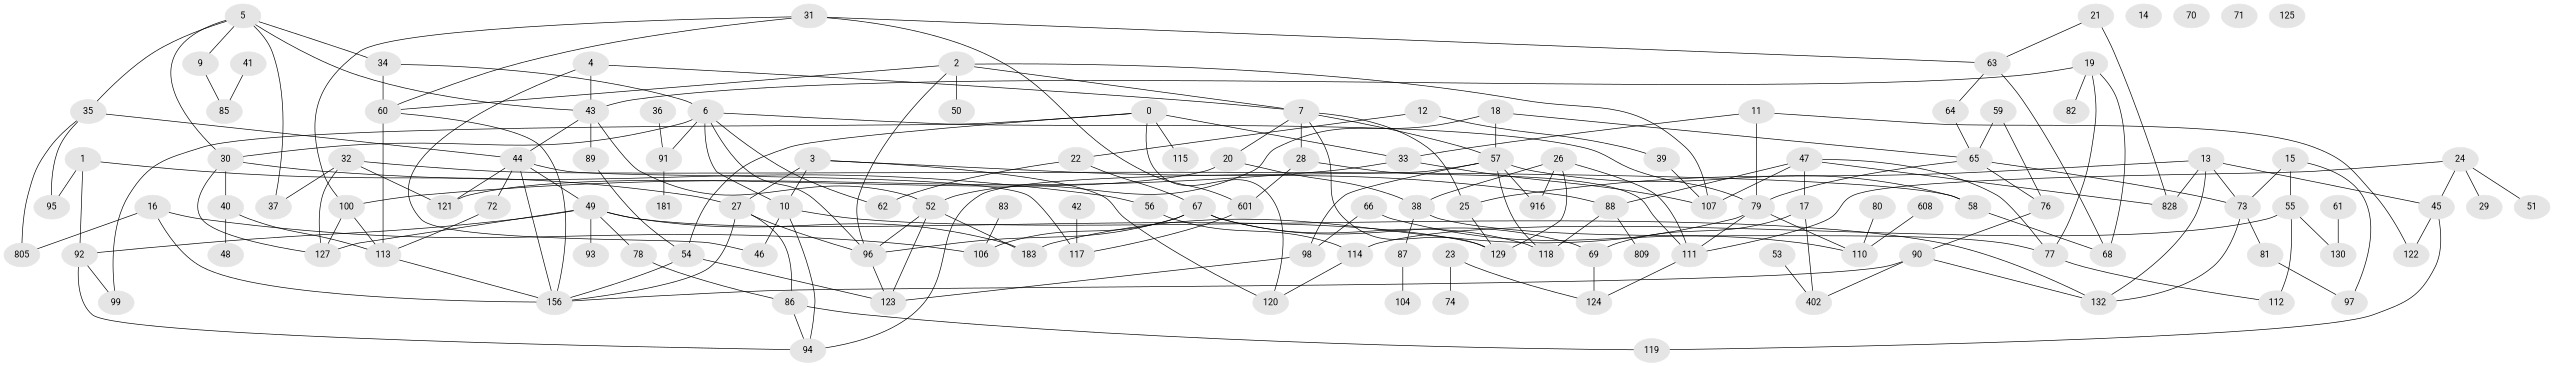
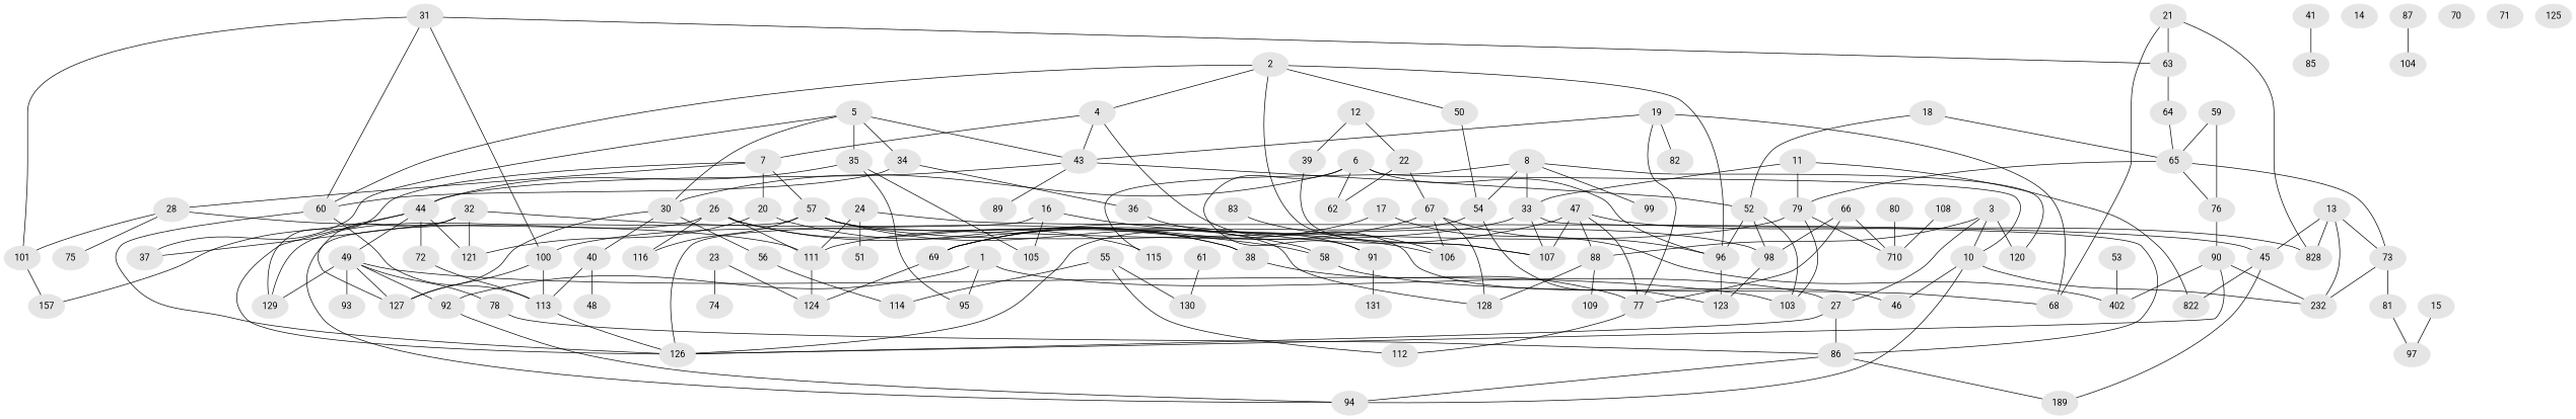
  graph {
    fontname=Roboto
    node [color=gray90 fontname=Roboto style=filled]
    edge [fontname=Roboto]
    1
    27
    92
    95
    96
-   126 [label=156]
+   126
    86
    99
    94
    2
    7
    50
    60
    107
    20
-   25
    28
    57
    129
    54
    113
    123
    3
    10
    88
    120
    46
-   132
-   118
-   109 [label=809]
+   132 [label=232]
+   118 [label=128]
+   109
    4
    43
    52
    44
    89
    5
-   9
    30
    34
    35
    37
    85
    40
    56
    127
    36
-   105 [label=805]
+   105
    6
    62
    79
    91
    111
-   103 [label=183]
-   110
-   131 [label=181]
+   103
+   110 [label=710]
+   131
    38
    121
-   101 [label=601]
-   116 [label=916]
+   75
+   101
+   116
    58
    98
-   8 [label=0]
+   8
    33
    115
    100
    11
-   122
+   122 [label=822]
    12
    22
    39
    67
    13
    45
    73
    n76 [label=828]
-   119
+   119 [label=189]
    81
    14
    15
    55
    97
    112
    114
    130
    16
    106
    17
    69
    n90 [label=402]
    124
    18
    65
    76
    19
    68
    77
    82
    87
    21
    63
    64
    23
    74
    24
-   29
    51
    26
-   117
+   117 [label=157]
    48
    31
    32
    49
    72
    104
    41
-   42
    78
    93
    47
    53
    59
    90
    61
    66
    70
    71
    80
    83
-   108 [label=608]
+   108
    125
    1 -- 27
    1 -- 92
    1 -- 95
-   27 -- 96
    27 -- 126
    27 -- 86
-   92 -- 99
    92 -- 94
    96 -- 123
    86 -- 94
    86 -- 119
    2 -- 96
-   2 -- 7
+   2 -- 4
    2 -- 50
    2 -- 60
    2 -- 107
    7 -- 20
-   7 -- 25
    7 -- 28
    7 -- 57
    7 -- 129
-   89 -- 54
+   50 -- 54
    60 -- 126
    60 -- 113
    20 -- 38
    20 -- 121
-   25 -- 129
    28 -- 111
+   28 -- 75
    28 -- 101
    57 -- 94
    57 -- 118
    57 -- 116
    57 -- 58
    57 -- 98
    54 -- 126
    54 -- 123
    113 -- 126
    3 -- 27
    3 -- 10
    3 -- 88
    3 -- 120
    10 -- 94
    10 -- 46
    10 -- 132
    88 -- 118
    88 -- 109
    4 -- 7
    4 -- 46
    4 -- 43
    43 -- 52
    43 -- 44
    43 -- 89
    52 -- 96
    52 -- 103
-   52 -- 123
+   52 -- 98
    44 -- 126
    44 -- 121
    44 -- 117
    44 -- 49
    44 -- 72
    5 -- 43
-   5 -- 9
    5 -- 30
    5 -- 34
    5 -- 35
    5 -- 37
-   9 -- 85
    30 -- 40
    30 -- 56
    30 -- 127
    34 -- 60
-   34 -- 6
+   34 -- 36
    35 -- 95
    35 -- 44
    35 -- 105
    40 -- 113
    40 -- 48
    56 -- 114
    36 -- 91
    6 -- 96
    6 -- 10
    6 -- 30
    6 -- 62
-   6 -- 79
    6 -- 91
    79 -- 111
    79 -- 103
    79 -- 110
    91 -- 131
    111 -- 124
    38 -- 77
-   38 -- 87
    101 -- 117
    58 -- 68
    98 -- 123
    8 -- 99
    8 -- 54
    8 -- 120
    8 -- 33
    8 -- 115
+   33 -- 86
    33 -- 107
    33 -- 100
    100 -- 113
    100 -- 127
    11 -- 79
    11 -- 33
    11 -- 122
    12 -- 22
    12 -- 39
    22 -- 62
    22 -- 67
    39 -- 107
    67 -- 96
    67 -- 118
    67 -- 106
    67 -- 69
-   13 -- 25
    13 -- 132
    13 -- 45
    13 -- 73
    13 -- n76
    45 -- 122
    45 -- 119
    73 -- 132
    73 -- 81
    81 -- 97
-   15 -- 73
-   15 -- 55
    15 -- 97
    55 -- 112
    55 -- 114
    55 -- 130
-   114 -- 120
    16 -- 126
    16 -- 105
    16 -- 106
    17 -- 69
    17 -- n90
    69 -- 124
-   18 -- 57
    18 -- 52
    18 -- 65
    65 -- 79
    65 -- 73
    65 -- 76
    76 -- 90
    19 -- 43
    19 -- 68
    19 -- 77
    19 -- 82
    77 -- 112
    87 -- 104
    21 -- n76
    21 -- 63
-   63 -- 68
+   21 -- 68
    63 -- 64
    64 -- 65
    23 -- 124
    23 -- 74
    24 -- 111
    24 -- 45
-   24 -- 29
    24 -- 51
    26 -- 129
    26 -- 111
    26 -- 38
    26 -- 116
+   26 -- 115
    31 -- 60
    31 -- 101
    31 -- 100
    31 -- 63
    32 -- 37
    32 -- 127
    32 -- 121
    32 -- 58
    49 -- 92
    49 -- 129
    49 -- 127
    49 -- 103
    49 -- 78
    49 -- 93
    72 -- 113
    41 -- 85
-   42 -- 117
    78 -- 86
    47 -- 107
    47 -- 88
    47 -- n76
-   47 -- 17
+   47 -- 69
    47 -- 77
    53 -- n90
    59 -- 65
    59 -- 76
    90 -- 126
    90 -- 132
    90 -- n90
    61 -- 130
    66 -- 110
    66 -- 98
+   66 -- 77
    80 -- 110
    83 -- 106
    108 -- 110
  }
